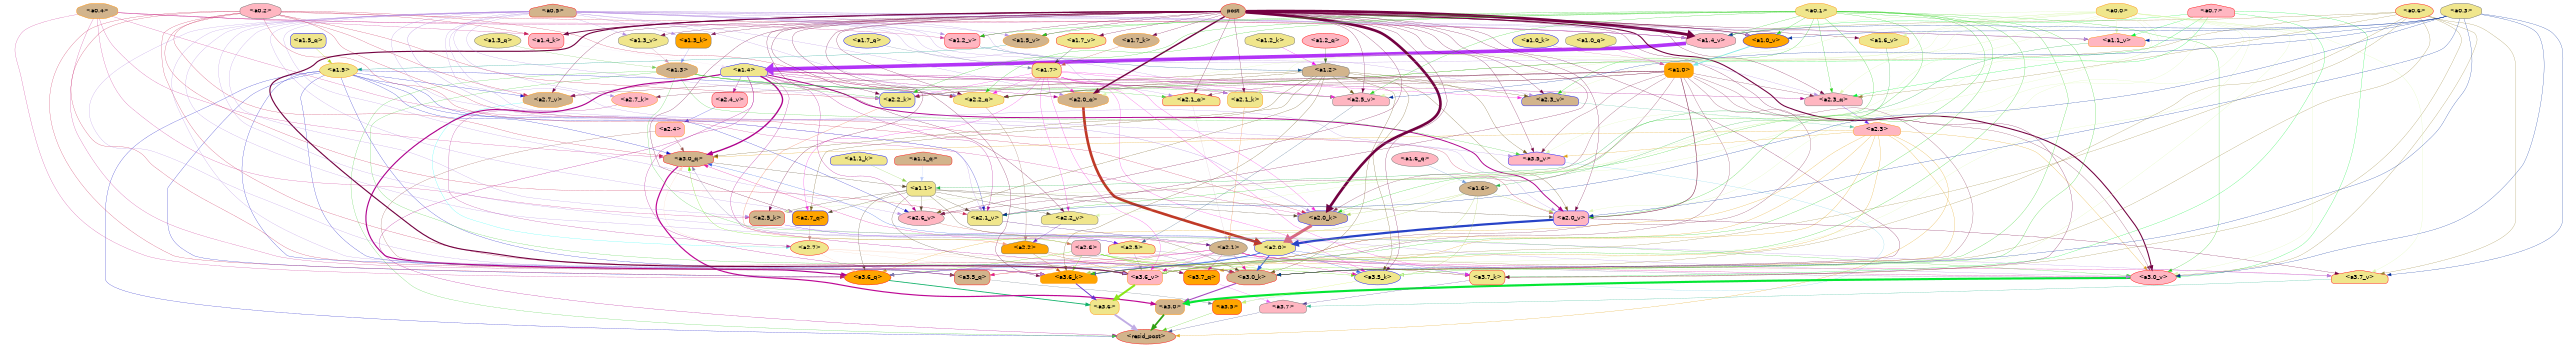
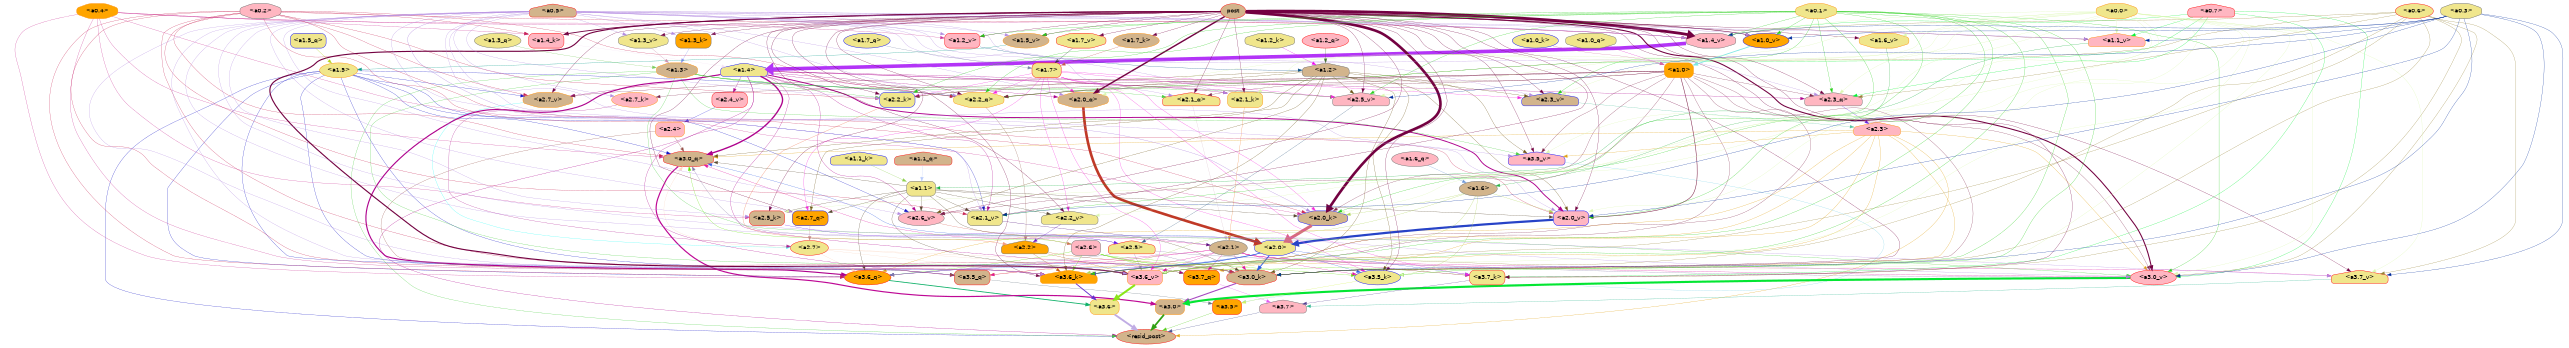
  strict digraph {
    splines=true
    node [color=red fillcolor=khaki fontname=Helvetica shape=box style="filled, rounded"]
    edge [color="#730141" penwidth=0.6]
    "<a3.7>" [color=gray40 fillcolor=lightpink shape=house]
    "<resid_post>" [fillcolor=tan shape=ellipse]
    "<a3.6>" [color=darkorange]
    "<a3.5>" [fillcolor=orange]
    "<a3.0>" [color=darkorange fillcolor=tan]
    "<a2.3>" [color=darkorange fillcolor=lightpink shape=house]
    "<a3.7_q>" [fillcolor=orange]
    "<a3.6_q>" [fillcolor=orange shape=ellipse]
    "<a3.5_q>" [fillcolor=tan]
    "<a3.0_q>" [fillcolor=tan shape=octagon]
    "<a3.0_k>" [fillcolor=tan shape=octagon]
    "<a3.6_v>" [color=darkorange fillcolor=lightpink]
    "<a3.5_v>" [color=blue fillcolor=lightpink shape=house]
    "<a3.0_v>" [fillcolor=lightpink shape=ellipse]
    "<a1.5>" [color=darkorange shape=ellipse]
    "<a3.6_k>" [color=darkorange fillcolor=orange shape=house]
    "<a2.2_q>" [color=darkorange shape=octagon]
    "<a2.7_v>" [color=darkorange fillcolor=tan shape=octagon]
    "<a2.6_v>" [color=gray40 fillcolor=lightpink shape=ellipse]
    "<a2.1_v>" [color=gray40]
    "<a2.2>" [color=gray40 fillcolor=orange shape=house]
    "<a2.7>" [shape=ellipse]
    "<a2.6>" [color=gray40 fillcolor=lightpink]
    "<a2.1>" [color=gray40 fillcolor=tan shape=ellipse]
    "<a3.7_k>"
    "<a3.5_k>" [color=blue shape=ellipse]
    "<a3.7_v>" [shape=house]
    "<a1.4>" [color=blue shape=house]
    "<a2.3_q>" [color=gray40 fillcolor=lightpink shape=house]
    "<a2.0_q>" [color=darkorange fillcolor=tan shape=octagon]
    "<a2.1_k>" [color=darkorange]
    "<a2.5_v>" [color=gray40 fillcolor=lightpink shape=house]
    "<a2.4_v>" [fillcolor=lightpink]
    "<a2.0_v>" [color=blue fillcolor=lightpink]
    "<a2.1_q>" [shape=house]
    "<a2.0>" [color=blue shape=octagon]
    "<a2.5>" [shape=house]
    "<a2.4>" [color=darkorange fillcolor=lightpink]
    "<a1.3>" [color=darkorange fillcolor=tan shape=octagon]
    "<a2.2_k>" [color=blue]
    "<a1.1>" [color=gray40]
    "<a2.7_q>" [color=blue fillcolor=orange]
    "<a2.5_k>" [fillcolor=tan]
    "<a2.0_k>" [color=blue fillcolor=tan shape=octagon]
    "<a2.2_v>" [color=gray40 shape=house]
-   "<a0.4>" [color=darkorange fillcolor=tan shape=octagon]
+   "<a0.4>" [color=darkorange fillcolor=orange shape=octagon]
    "<a1.4_k>" [fillcolor=lightpink]
    "<a1.4_v>" [color=gray40 fillcolor=lightpink shape=octagon]
    "<a1.2_v>" [fillcolor=lightpink]
    "<a1.2>" [color=gray40 fillcolor=tan shape=house]
    "<a2.3_v>" [color=blue fillcolor=tan shape=house]
    "<a0.2>" [color=gray40 fillcolor=lightpink shape=octagon]
    "<a1.7>"
    "<a0.7>" [fillcolor=lightpink shape=house]
    "<a1.1_v>" [color=darkorange fillcolor=lightpink shape=house]
    "<a0.6>" [shape=ellipse]
    n57 [fillcolor=tan label=post shape=ellipse]
    "<a1.7_k>" [color=darkorange fillcolor=tan shape=ellipse]
    "<a1.3_k>" [color=gray40 fillcolor=orange]
    "<a1.7_v>" [shape=octagon]
    "<a1.6_v>" [color=darkorange shape=octagon]
    "<a1.5_v>" [color=darkorange fillcolor=tan shape=ellipse]
    "<a1.3_v>" [color=gray40 shape=octagon]
    "<a1.0_v>" [color=blue fillcolor=orange shape=ellipse]
    "<a1.6>" [color=gray40 fillcolor=tan shape=ellipse]
    "<a1.0>" [color=darkorange fillcolor=orange]
    "<a2.7_k>" [color=darkorange fillcolor=lightpink shape=ellipse]
    "<a0.5>" [fillcolor=tan shape=house]
    "<a0.1>" [color=darkorange shape=octagon]
    "<a0.0>" [color=darkorange shape=octagon]
    "<a0.3>" [color=gray40 shape=octagon]
    "<a1.7_q>" [color=blue shape=ellipse]
    "<a1.6_q>" [color=gray40 fillcolor=lightpink shape=ellipse]
    "<a1.5_q>" [color=blue]
    "<a1.3_q>" [color=gray40 shape=ellipse]
    "<a1.2_q>" [fillcolor=lightpink shape=ellipse]
    "<a1.1_q>" [fillcolor=tan shape=house]
    "<a1.0_q>" [color=gray40 shape=octagon]
    "<a1.2_k>" [color=gray40 shape=octagon]
    "<a1.1_k>" [color=blue shape=house]
    "<a1.0_k>" [color=blue shape=ellipse]
    "<a3.7>" -> "<resid_post>" [color="#4c5292" penwidth=0.6239100098609924]
    "<a3.6>" -> "<resid_post>" [color="#c0ace4" penwidth=4.569062113761902]
    "<a3.5>" -> "<resid_post>" [color="#58cf1f"]
    "<a3.0>" -> "<resid_post>" [color="#30a013" penwidth=4.283544182777405]
    "<a2.3>" -> "<resid_post>" [color="#e1a112"]
    "<a2.3>" -> "<a3.7_q>" [color="#e1a112"]
    "<a2.3>" -> "<a3.6_q>" [color="#e1a112"]
    "<a2.3>" -> "<a3.5_q>" [color="#e1a112"]
    "<a2.3>" -> "<a3.0_q>" [color="#e1a112"]
    "<a2.3>" -> "<a3.0_k>" [color="#e1a112"]
    "<a2.3>" -> "<a3.6_v>" [color="#e1a112"]
    "<a2.3>" -> "<a3.5_v>" [color="#e1a112"]
    "<a2.3>" -> "<a3.0_v>" [color="#e1a112"]
    "<a3.7_q>" -> "<a3.7>" [color="#e459f5"]
    "<a3.6_q>" -> "<a3.6>" [color="#0eb068" penwidth=2.0344843566417694]
    "<a3.5_q>" -> "<a3.5>" [color="#65737e"]
    "<a3.0_q>" -> "<a3.0>" [color="#be0895" penwidth=2.863015294075012]
    "<a3.0_k>" -> "<a3.0>" [color="#a747c1" penwidth=2.6323853135108948]
    "<a3.6_v>" -> "<a3.6>" [color="#8be519" penwidth=4.972373723983765]
    "<a3.5_v>" -> "<a3.5>" [color="#7ed3e8"]
    "<a3.0_v>" -> "<a3.0>" [color="#03e632" penwidth=5.1638524532318115]
    "<a1.5>" -> "<resid_post>" [color="#1113c5"]
    "<a1.5>" -> "<a3.6_q>" [color="#1113c5"]
    "<a1.5>" -> "<a3.5_q>" [color="#1113c5"]
    "<a1.5>" -> "<a3.0_q>" [color="#1113c5"]
    "<a1.5>" -> "<a3.0_k>" [color="#1113c5"]
    "<a1.5>" -> "<a3.6_k>" [color="#1113c5"]
    "<a1.5>" -> "<a2.2_q>" [color="#1113c5"]
    "<a1.5>" -> "<a2.7_v>" [color="#1113c5"]
    "<a1.5>" -> "<a2.6_v>" [color="#1113c5"]
    "<a1.5>" -> "<a2.1_v>" [color="#1113c5"]
    "<a3.6_k>" -> "<a3.6>" [color="#672dcf" penwidth=2.1770318150520325]
    "<a2.2_q>" -> "<a2.2>" [color="#ae8275" penwidth=0.7441773414611816]
    "<a2.7_v>" -> "<a2.7>" [color="#33fdf8"]
    "<a2.6_v>" -> "<a2.6>" [color="#d86156"]
    "<a2.1_v>" -> "<a2.1>" [color="#4c0d79"]
    "<a2.2>" -> "<a3.0_k>" [color="#c75b18"]
    "<a2.2>" -> "<a3.6_v>" [color="#c75b18"]
    "<a2.2>" -> "<a3.6_k>" [color="#c75b18"]
    "<a2.7>" -> "<a3.6_q>" [color="#fcd7c2"]
    "<a2.7>" -> "<a3.0_q>" [color="#fcd7c2"]
    "<a2.7>" -> "<a3.0_k>" [color="#fcd7c2"]
    "<a2.7>" -> "<a3.6_v>" [color="#fcd7c2"]
    "<a2.7>" -> "<a3.6_k>" [color="#fcd7c2"]
    "<a2.6>" -> "<a3.7_q>" [color="#63e408"]
    "<a2.6>" -> "<a3.6_q>" [color="#63e408"]
    "<a2.6>" -> "<a3.0_q>" [color="#63e408"]
    "<a2.6>" -> "<a3.0_k>" [color="#63e408"]
    "<a2.6>" -> "<a3.6_k>" [color="#63e408"]
    "<a2.6>" -> "<a3.7_k>" [color="#63e408"]
    "<a2.6>" -> "<a3.5_k>" [color="#63e408"]
    "<a2.1>" -> "<a3.7_q>" [color="#e013a1"]
    "<a2.1>" -> "<a3.6_q>" [color="#e013a1"]
    "<a2.1>" -> "<a3.5_q>" [color="#e013a1"]
    "<a2.1>" -> "<a3.0_q>" [color="#e013a1"]
    "<a2.1>" -> "<a3.0_k>" [color="#e013a1"]
    "<a2.1>" -> "<a3.6_v>" [color="#e013a1"]
    "<a2.1>" -> "<a3.0_v>" [color="#e013a1"]
    "<a2.1>" -> "<a3.6_k>" [color="#e013a1"]
    "<a2.1>" -> "<a3.7_k>" [color="#e013a1"]
    "<a2.1>" -> "<a3.5_k>" [color="#e013a1"]
    "<a2.1>" -> "<a3.7_v>" [color="#e013a1"]
    "<a3.7_k>" -> "<a3.7>" [color="#533d91"]
    "<a3.5_k>" -> "<a3.5>" [color="#d5f25b"]
    "<a3.7_v>" -> "<a3.7>" [color="#2cb58f"]
    "<a1.4>" -> "<resid_post>" [color="#ae018d"]
    "<a1.4>" -> "<a3.7_q>" [color="#ae018d"]
    "<a1.4>" -> "<a3.6_q>" [color="#ae018d" penwidth=2.7536282539367676]
    "<a1.4>" -> "<a3.5_q>" [color="#ae018d"]
    "<a1.4>" -> "<a3.0_q>" [color="#ae018d" penwidth=3.3369133472442627]
    "<a1.4>" -> "<a2.2_q>" [color="#ae018d"]
    "<a1.4>" -> "<a2.7_v>" [color="#ae018d"]
    "<a1.4>" -> "<a2.6_v>" [color="#ae018d"]
    "<a1.4>" -> "<a2.1_v>" [color="#ae018d"]
    "<a1.4>" -> "<a2.3_q>" [color="#ae018d"]
    "<a1.4>" -> "<a2.0_q>" [color="#ae018d"]
    "<a1.4>" -> "<a2.1_k>" [color="#ae018d"]
    "<a1.4>" -> "<a2.5_v>" [color="#ae018d"]
    "<a1.4>" -> "<a2.4_v>" [color="#ae018d"]
    "<a1.4>" -> "<a2.0_v>" [color="#ae018d" penwidth=2.2818827629089355]
    "<a2.3_q>" -> "<a2.3>" [color="#6727e8"]
    "<a2.0_q>" -> "<a2.0>" [color="#c03927" penwidth=6.422367453575134]
    "<a2.1_k>" -> "<a2.1>" [color="#f28235"]
    "<a2.5_v>" -> "<a2.5>" [color="#3f6488"]
    "<a2.4_v>" -> "<a2.4>" [color="#2e2bdc"]
    "<a2.0_v>" -> "<a2.0>" [color="#2743c7" penwidth=5.395828627049923]
    "<a2.1_q>" -> "<a2.1>" [color="#dbc1cc"]
    "<a2.0>" -> "<a3.6_q>" [color="#2f5ce2"]
    "<a2.0>" -> "<a3.0_q>" [color="#2f5ce2"]
    "<a2.0>" -> "<a3.0_k>" [color="#2f5ce2" penwidth=2.239806979894638]
    "<a2.0>" -> "<a3.6_k>" [color="#2f5ce2" penwidth=1.7047871947288513]
    "<a2.0>" -> "<a3.7_k>" [color="#2f5ce2"]
    "<a2.0>" -> "<a3.5_k>" [color="#2f5ce2"]
    "<a2.5>" -> "<a3.6_q>" [color="#877ca8"]
    "<a2.5>" -> "<a3.0_q>" [color="#877ca8"]
    "<a2.5>" -> "<a3.0_k>" [color="#877ca8"]
    "<a2.5>" -> "<a3.6_v>" [color="#877ca8"]
    "<a2.5>" -> "<a3.0_v>" [color="#877ca8"]
    "<a2.4>" -> "<a3.5_q>" [color="#96514a"]
    "<a2.4>" -> "<a3.0_q>" [color="#96514a"]
    "<a1.3>" -> "<resid_post>" [color="#46cd3c"]
    "<a1.3>" -> "<a3.6_v>" [color="#46cd3c"]
    "<a1.3>" -> "<a3.5_v>" [color="#46cd3c"]
    "<a1.3>" -> "<a3.0_v>" [color="#46cd3c"]
    "<a1.3>" -> "<a2.2_q>" [color="#46cd3c"]
    "<a1.3>" -> "<a2.5_v>" [color="#46cd3c"]
    "<a1.3>" -> "<a2.1_q>" [color="#46cd3c"]
    "<a1.3>" -> "<a2.2_k>" [color="#46cd3c"]
    "<a2.2_k>" -> "<a2.2>" [color="#f4997d" penwidth=0.8810110092163086]
    "<a1.1>" -> "<a3.6_q>" [color="#584830"]
-   "<a3.0_q>" -> "<a1.1>" [color="#584830"]
+   "<a1.1>" -> "<a3.0_q>" [color="#584830"]
    "<a1.1>" -> "<a3.0_k>" [color="#584830"]
    "<a1.1>" -> "<a3.6_v>" [color="#584830"]
    "<a1.1>" -> "<a2.6_v>" [color="#584830"]
    "<a1.1>" -> "<a2.1_v>" [color="#584830"]
    "<a1.1>" -> "<a2.0_v>" [color="#584830"]
    "<a1.1>" -> "<a2.7_q>" [color="#584830"]
    "<a1.1>" -> "<a2.5_k>" [color="#584830"]
    "<a1.1>" -> "<a2.0_k>" [color="#584830"]
    "<a1.1>" -> "<a2.2_v>" [color="#584830"]
    "<a2.7_q>" -> "<a2.7>" [color="#c58788"]
    "<a2.5_k>" -> "<a2.5>" [color="#6210e6"]
    "<a2.0_k>" -> "<a2.0>" [color="#d7697f" penwidth=7.398894429206848]
    "<a2.2_v>" -> "<a2.2>" [color="#6c1dc2"]
    "<a0.4>" -> "<a3.6_q>" [color="#cb3496"]
    "<a0.4>" -> "<a3.0_q>" [color="#cb3496"]
    "<a0.4>" -> "<a3.6_k>" [color="#cb3496"]
    "<a0.4>" -> "<a2.5_k>" [color="#cb3496"]
    "<a0.4>" -> "<a2.0_k>" [color="#cb3496"]
    "<a0.4>" -> "<a1.4_k>" [color="#cb3496"]
    "<a0.4>" -> "<a1.4_v>" [color="#cb3496"]
    "<a0.4>" -> "<a1.2_v>" [color="#cb3496"]
    "<a1.4_k>" -> "<a1.4>" [color="#f5e3f5"]
    "<a1.4_v>" -> "<a1.4>" [color="#b334f7" penwidth=8.774570226669312]
    "<a1.2_v>" -> "<a1.2>" [color="#0b5289"]
    "<a1.2>" -> "<a3.0_q>" [color="#6d5417"]
    "<a1.2>" -> "<a3.0_k>" [color="#6d5417"]
    "<a1.2>" -> "<a3.5_v>" [color="#6d5417"]
    "<a1.2>" -> "<a3.6_k>" [color="#6d5417"]
    "<a1.2>" -> "<a2.2_q>" [color="#6d5417"]
    "<a1.2>" -> "<a2.6_v>" [color="#6d5417"]
    "<a1.2>" -> "<a3.5_k>" [color="#6d5417"]
    "<a1.2>" -> "<a2.5_v>" [color="#6d5417"]
    "<a1.2>" -> "<a2.0_v>" [color="#6d5417"]
    "<a1.2>" -> "<a2.2_k>" [color="#6d5417"]
    "<a1.2>" -> "<a2.7_q>" [color="#6d5417"]
    "<a1.2>" -> "<a2.3_v>" [color="#6d5417"]
    "<a2.3_v>" -> "<a2.3>" [color="#59c4a1"]
    "<a0.2>" -> "<a3.6_q>" [color="#c82453"]
    "<a0.2>" -> "<a3.0_q>" [color="#c82453"]
    "<a0.2>" -> "<a3.0_k>" [color="#c82453"]
    "<a0.2>" -> "<a3.6_k>" [color="#c82453"]
    "<a0.2>" -> "<a2.2_q>" [color="#c82453"]
    "<a0.2>" -> "<a2.7_v>" [color="#c82453"]
    "<a0.2>" -> "<a2.1_v>" [color="#c82453"]
    "<a0.2>" -> "<a2.0_v>" [color="#c82453"]
    "<a0.2>" -> "<a2.2_k>" [color="#c82453"]
    "<a0.2>" -> "<a2.0_k>" [color="#c82453"]
    "<a0.2>" -> "<a1.4_k>" [color="#c82453"]
    "<a0.2>" -> "<a1.4_v>" [color="#c82453"]
    "<a1.7>" -> "<a3.6_v>" [color="#f725de"]
    "<a1.7>" -> "<a2.2_q>" [color="#f725de"]
    "<a1.7>" -> "<a3.7_k>" [color="#f725de"]
    "<a1.7>" -> "<a3.5_k>" [color="#f725de"]
    "<a1.7>" -> "<a2.0_q>" [color="#f725de"]
    "<a1.7>" -> "<a2.5_v>" [color="#f725de"]
    "<a1.7>" -> "<a2.2_k>" [color="#f725de"]
    "<a1.7>" -> "<a2.7_q>" [color="#f725de"]
    "<a1.7>" -> "<a2.0_k>" [color="#f725de"]
    "<a1.7>" -> "<a2.2_v>" [color="#f725de"]
    "<a1.7>" -> "<a2.3_v>" [color="#f725de"]
    "<a0.7>" -> "<a3.0_v>" [color="#06f135"]
    "<a0.7>" -> "<a2.2_q>" [color="#06f135"]
    "<a0.7>" -> "<a3.7_k>" [color="#06f135"]
    "<a0.7>" -> "<a2.3_q>" [color="#06f135"]
    "<a0.7>" -> "<a1.4_v>" [color="#06f135"]
    "<a0.7>" -> "<a1.1_v>" [color="#06f135"]
    "<a1.1_v>" -> "<a1.1>" [color="#17b03f"]
    "<a0.6>" -> "<a3.0_k>" [color="#968235"]
    "<a0.6>" -> "<a3.6_v>" [color="#968235"]
    "<a0.6>" -> "<a3.0_v>" [color="#968235"]
    "<a0.6>" -> "<a3.6_k>" [color="#968235"]
    "<a0.6>" -> "<a2.2_q>" [color="#968235"]
    "<a0.6>" -> "<a3.7_k>" [color="#968235"]
    "<a0.6>" -> "<a3.7_v>" [color="#968235"]
    "<a0.6>" -> "<a2.3_q>" [color="#968235"]
    "<a0.6>" -> "<a1.4_v>" [color="#968235"]
    n57 -> "<a3.0_k>"
    n57 -> "<a3.6_v>" [penwidth=2.7369276881217957]
    n57 -> "<a3.5_v>"
    n57 -> "<a3.0_v>" [penwidth=2.5778204202651978]
    n57 -> "<a3.6_k>"
    n57 -> "<a2.2_q>"
    n57 -> "<a2.7_v>"
    n57 -> "<a2.6_v>"
    n57 -> "<a2.1_v>"
    n57 -> "<a3.7_k>"
    n57 -> "<a3.5_k>"
-   "<a2.0_v>" -> "<a3.7_v>"
+   n57 -> "<a3.7_v>"
    n57 -> "<a2.3_q>"
    n57 -> "<a2.0_q>" [penwidth=3.459219217300415]
    n57 -> "<a2.1_k>"
    n57 -> "<a2.5_v>"
    n57 -> "<a2.0_v>"
    n57 -> "<a2.1_q>"
    n57 -> "<a2.2_k>" [penwidth=0.6363201141357422]
    n57 -> "<a2.7_q>"
    n57 -> "<a2.5_k>"
    n57 -> "<a2.0_k>" [penwidth=6.407642982900143]
    n57 -> "<a2.2_v>" [penwidth=0.6175012588500977]
    n57 -> "<a1.4_k>" [penwidth=2.1454997062683105]
    n57 -> "<a1.4_v>" [penwidth=6.860090345144272]
    n57 -> "<a1.2_v>"
    n57 -> "<a2.3_v>"
    n57 -> "<a1.1_v>"
    n57 -> "<a1.7_k>"
    n57 -> "<a1.3_k>"
    n57 -> "<a1.7_v>"
    n57 -> "<a1.6_v>"
    n57 -> "<a1.5_v>"
    n57 -> "<a1.3_v>"
    n57 -> "<a1.0_v>" [penwidth=1.2940821647644043]
    "<a1.7_k>" -> "<a1.7>" [color="#c55350"]
    "<a1.3_k>" -> "<a1.3>" [color="#8b90ef"]
    "<a1.7_v>" -> "<a1.7>" [color="#3f2c4c"]
    "<a1.6_v>" -> "<a1.6>" [color="#2bb343"]
    "<a1.5_v>" -> "<a1.5>" [color="#029986"]
    "<a1.3_v>" -> "<a1.3>" [color="#cb8fac"]
    "<a1.0_v>" -> "<a1.0>" [color="#7de7e3" penwidth=2.0497570037841797]
    "<a1.6>" -> "<a3.6_v>" [color="#afd55b"]
    "<a1.6>" -> "<a3.6_k>" [color="#afd55b"]
    "<a1.6>" -> "<a3.5_k>" [color="#afd55b"]
    "<a1.6>" -> "<a2.0_v>" [color="#afd55b"]
    "<a1.6>" -> "<a2.0_k>" [color="#afd55b"]
    "<a1.0>" -> "<a3.0_k>" [color="#81274c"]
    "<a1.0>" -> "<a3.6_v>" [color="#81274c"]
    "<a1.0>" -> "<a3.5_v>" [color="#81274c"]
    "<a1.0>" -> "<a3.0_v>" [color="#81274c"]
    "<a1.0>" -> "<a3.6_k>" [color="#81274c"]
    "<a1.0>" -> "<a2.2_q>" [color="#81274c"]
    "<a1.0>" -> "<a2.7_v>" [color="#81274c"]
    "<a1.0>" -> "<a2.6_v>" [color="#81274c"]
    "<a1.0>" -> "<a2.3_q>" [color="#81274c"]
    "<a1.0>" -> "<a2.0_v>" [color="#81274c" penwidth=1.2978954315185547]
    "<a1.0>" -> "<a2.1_q>" [color="#81274c"]
    "<a1.0>" -> "<a2.2_k>" [color="#81274c"]
    "<a1.0>" -> "<a2.0_k>" [color="#81274c"]
    "<a1.0>" -> "<a2.7_k>" [color="#81274c"]
    "<a2.7_k>" -> "<a2.7>" [color="#b12294"]
    "<a0.5>" -> "<a3.6_v>" [color="#b38be0"]
    "<a0.5>" -> "<a3.5_v>" [color="#b38be0"]
    "<a0.5>" -> "<a3.0_v>" [color="#b38be0"]
    "<a0.5>" -> "<a3.6_k>" [color="#b38be0"]
    "<a0.5>" -> "<a2.2_q>" [color="#b38be0"]
    "<a0.5>" -> "<a2.6_v>" [color="#b38be0"]
    "<a0.5>" -> "<a2.1_v>" [color="#b38be0"]
    "<a0.5>" -> "<a3.7_v>" [color="#b38be0"]
    "<a0.5>" -> "<a2.3_q>" [color="#b38be0"]
    "<a0.5>" -> "<a2.0_q>" [color="#b38be0"]
    "<a0.5>" -> "<a2.1_k>" [color="#b38be0"]
    "<a0.5>" -> "<a2.0_v>" [color="#b38be0"]
    "<a0.5>" -> "<a2.1_q>" [color="#b38be0"]
    "<a0.5>" -> "<a2.2_k>" [color="#b38be0"]
    "<a0.5>" -> "<a2.7_q>" [color="#b38be0"]
    "<a0.5>" -> "<a2.5_k>" [color="#b38be0"]
    "<a0.5>" -> "<a2.0_k>" [color="#b38be0" penwidth=0.7721366882324219]
    "<a0.5>" -> "<a1.4_v>" [color="#b38be0" penwidth=1.0206317901611328]
    "<a0.5>" -> "<a1.2_v>" [color="#b38be0"]
    "<a0.5>" -> "<a2.3_v>" [color="#b38be0"]
    "<a0.5>" -> "<a1.1_v>" [color="#b38be0"]
    "<a0.5>" -> "<a1.3_k>" [color="#b38be0"]
    "<a0.5>" -> "<a1.5_v>" [color="#b38be0"]
    "<a0.5>" -> "<a1.3_v>" [color="#b38be0"]
    "<a0.5>" -> "<a1.0_v>" [color="#b38be0"]
    "<a0.5>" -> "<a2.7_k>" [color="#b38be0"]
    "<a0.1>" -> "<a3.0_k>" [color="#28cf1b"]
    "<a0.1>" -> "<a3.6_v>" [color="#28cf1b"]
    "<a0.1>" -> "<a3.0_v>" [color="#28cf1b"]
    "<a0.1>" -> "<a3.6_k>" [color="#28cf1b"]
    "<a0.1>" -> "<a2.2_q>" [color="#28cf1b"]
    "<a0.1>" -> "<a2.1_v>" [color="#28cf1b"]
    "<a0.1>" -> "<a3.5_k>" [color="#28cf1b"]
    "<a0.1>" -> "<a2.3_q>" [color="#28cf1b"]
    "<a0.1>" -> "<a2.5_v>" [color="#28cf1b"]
    "<a0.1>" -> "<a2.0_v>" [color="#28cf1b"]
    "<a0.1>" -> "<a2.2_k>" [color="#28cf1b"]
    "<a0.1>" -> "<a2.0_k>" [color="#28cf1b"]
    "<a0.1>" -> "<a1.4_v>" [color="#28cf1b"]
    "<a0.1>" -> "<a1.2_v>" [color="#28cf1b"]
    "<a0.1>" -> "<a2.3_v>" [color="#28cf1b"]
    "<a0.1>" -> "<a1.5_v>" [color="#28cf1b"]
    "<a0.1>" -> "<a1.0_v>" [color="#28cf1b"]
    "<a0.0>" -> "<a3.6_v>" [color="#dbf8b0"]
    "<a0.0>" -> "<a3.5_v>" [color="#dbf8b0"]
    "<a0.0>" -> "<a3.0_v>" [color="#dbf8b0"]
    "<a0.0>" -> "<a3.5_k>" [color="#dbf8b0"]
    "<a0.0>" -> "<a3.7_v>" [color="#dbf8b0"]
    "<a0.0>" -> "<a2.3_q>" [color="#dbf8b0"]
    "<a0.0>" -> "<a2.0_q>" [color="#dbf8b0"]
    "<a0.0>" -> "<a2.1_k>" [color="#dbf8b0"]
    "<a0.0>" -> "<a2.5_v>" [color="#dbf8b0"]
    "<a0.0>" -> "<a2.0_v>" [color="#dbf8b0"]
    "<a0.0>" -> "<a2.5_k>" [color="#dbf8b0"]
    "<a0.0>" -> "<a2.0_k>" [color="#dbf8b0"]
    "<a0.0>" -> "<a2.2_v>" [color="#dbf8b0"]
    "<a0.0>" -> "<a1.4_v>" [color="#dbf8b0"]
    "<a0.0>" -> "<a2.3_v>" [color="#dbf8b0"]
    "<a0.0>" -> "<a1.1_v>" [color="#dbf8b0"]
    "<a0.0>" -> "<a1.6_v>" [color="#dbf8b0"]
    "<a0.3>" -> "<a3.0_k>" [color="#012b9b"]
    "<a0.3>" -> "<a3.0_v>" [color="#012b9b"]
    "<a0.3>" -> "<a2.1_v>" [color="#012b9b"]
    "<a0.3>" -> "<a3.7_v>" [color="#012b9b"]
    "<a0.3>" -> "<a2.5_v>" [color="#012b9b"]
    "<a0.3>" -> "<a2.0_v>" [color="#012b9b"]
    "<a0.3>" -> "<a1.4_v>" [color="#012b9b"]
    "<a0.3>" -> "<a1.1_v>" [color="#012b9b"]
    "<a0.3>" -> "<a1.0_v>" [color="#012b9b"]
    "<a1.7_q>" -> "<a1.7>" [color="#7a88a9"]
    "<a1.6_q>" -> "<a1.6>" [color="#6d97d8"]
    "<a1.5_q>" -> "<a1.5>" [color="#b5d418"]
    "<a1.3_q>" -> "<a1.3>" [color="#7acb5c"]
    "<a1.2_q>" -> "<a1.2>" [color="#436d30"]
    "<a1.1_q>" -> "<a1.1>" [color="#b9cbfa"]
    "<a1.0_q>" -> "<a1.0>" [color="#e325cf"]
    "<a1.2_k>" -> "<a1.2>" [color="#ee06ed"]
    "<a1.1_k>" -> "<a1.1>" [color="#8fd150"]
    "<a1.0_k>" -> "<a1.0>" [color="#ce729e"]
  }
